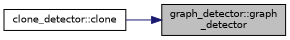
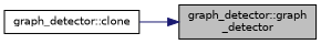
  digraph {
    rankdir=RL
    node [color=black fontname=Helvetica fontsize=10 shape=record style=filled]
    n1 [fillcolor=grey75 fontcolor=black height=0.2 label="graph_detector::graph\l_detector" width=0.4]
-   n2 [fillcolor=white height=0.2 label="clone_detector::clone" width=0.4]
+   n2 [fillcolor=white height=0.2 label="graph_detector::clone" width=0.4]
    n1 -> n2 [color=midnightblue dir=back fontname=Helvetica fontsize=10 labelfontname=Helvetica labelfontsize=10 style=solid]
  }
